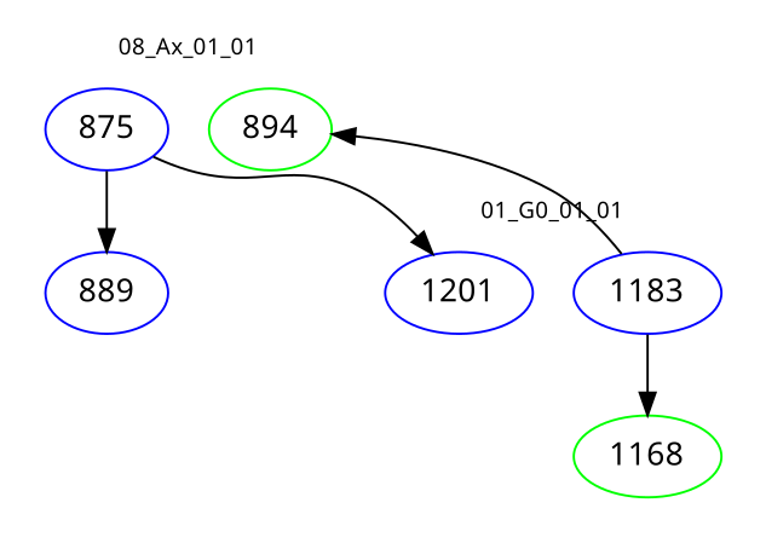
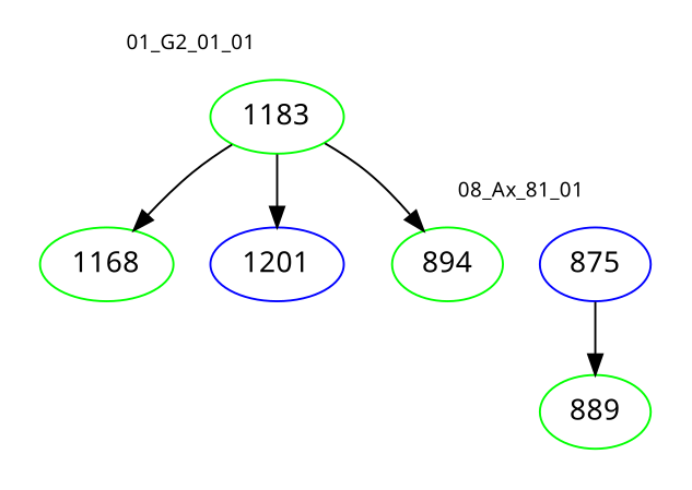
  digraph {
    fontname="Noto Sans"
    node [color=blue fontname="Noto Sans"]
    edge [color=black fontname="Noto Sans"]
    n1 [label=875]
-   n2 [label=889]
+   n2 [color=green label=889]
    n3 [color=green label=894]
-   n4 [label=1183]
+   n4 [color=green label=1183]
    n5 [color=green label=1168]
    n6 [label=1201]
    subgraph cluster_1 {
      color=white
      fontsize=10
-     label="08_Ax_01_01"
+     label="08_Ax_81_01"
      n1
      n2
      n3
    }
    subgraph cluster_2 {
      color=white
      fontsize=10
-     label="01_G0_01_01"
+     label="01_G2_01_01"
      n4
      n5
      n6
    }
    n1 -> n2
    n4 -> n3
    n4 -> n5
-   n1 -> n6
+   n4 -> n6
  }
